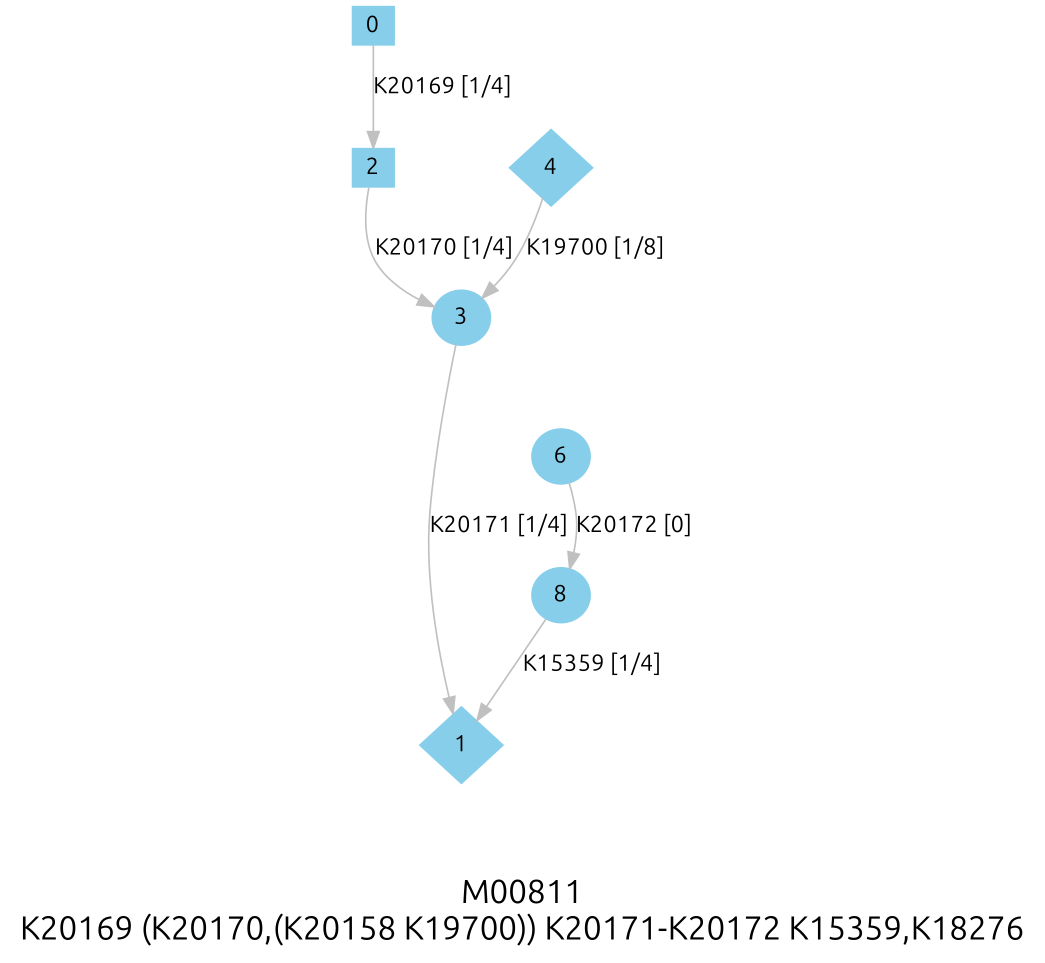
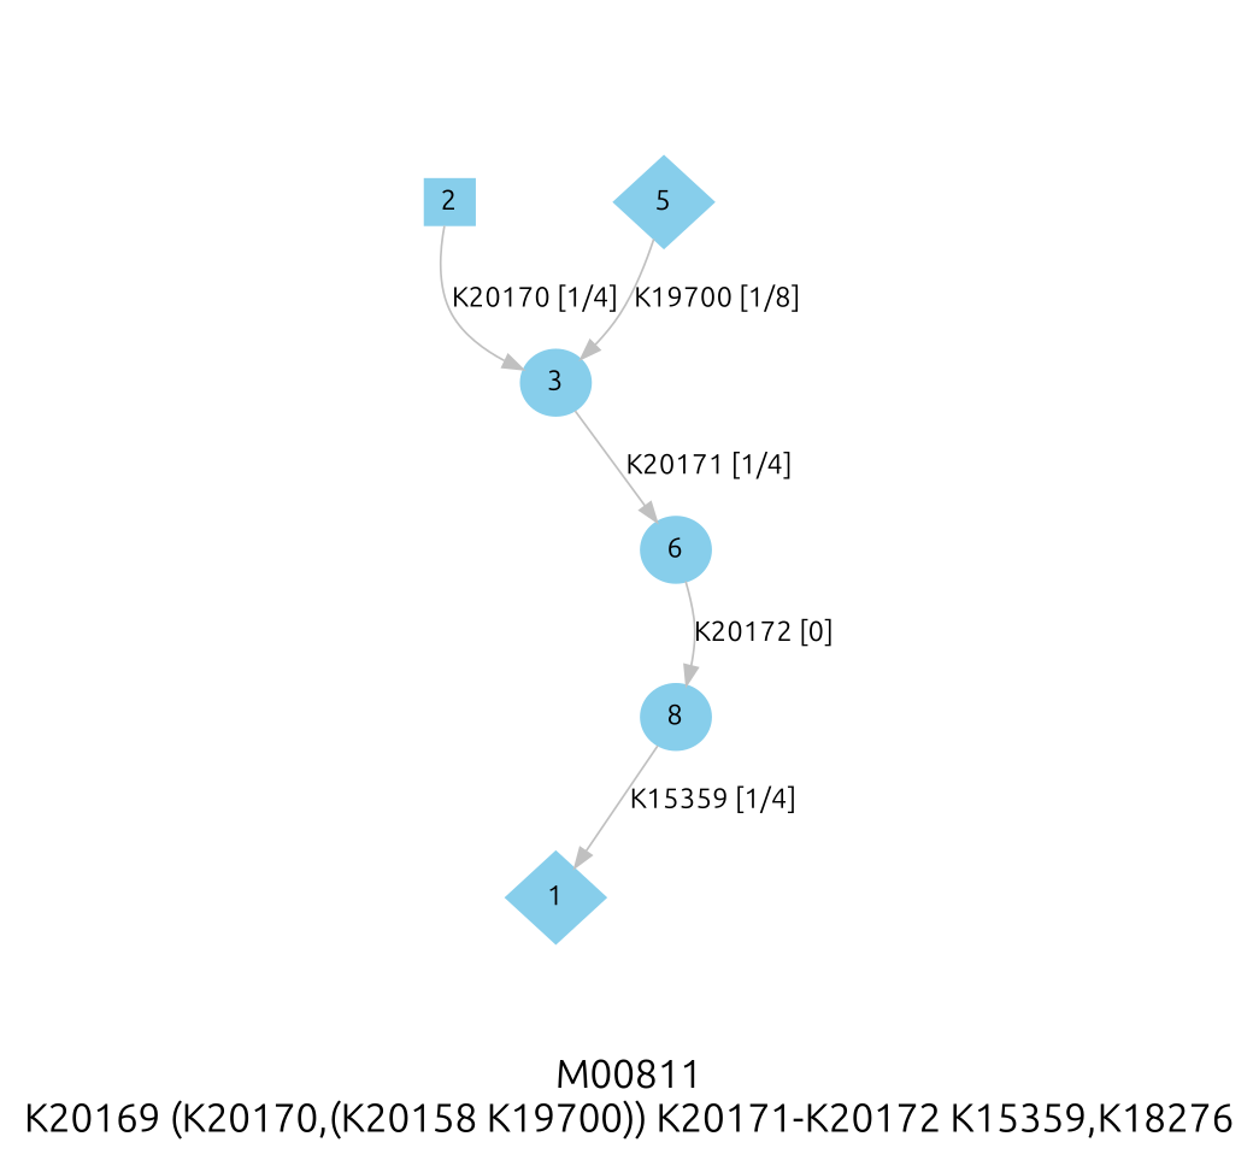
  digraph {
    fontname=Ubuntu
    fontsize=20
    label="M00811\nK20169 (K20170,(K20158 K19700)) K20171-K20172 K15359,K18276"
    node [color=skyblue fontname=Ubuntu shape=ellipse style=filled]
    edge [color=grey fontname=Ubuntu]
-   0 [height=.3 shape=box width=.3]
    1 [height=.3 shape=diamond width=.3]
    2 [height=.3 shape=box width=.3]
    3 [height=.3 width=.3]
-   4 [height=.3 shape=diamond width=.3]
+   4 [height=.3 shape=diamond width=.3 label=5]
    n6 [height=.3 label=8 width=.3]
    6 [height=.3 width=.3]
    subgraph sub_1 {
-     0
      1
      2
      3
      4
      n6
      6
    }
-   0 -> 2 [label="K20169 [1/4]"]
    2 -> 3 [label="K20170 [1/4]"]
-   3 -> 1 [label="K20171 [1/4]"]
+   3 -> 6 [label="K20171 [1/4]"]
    4 -> 3 [label="K19700 [1/8]"]
    n6 -> 1 [label="K15359 [1/4]"]
    6 -> n6 [label="K20172 [0]"]
  }
